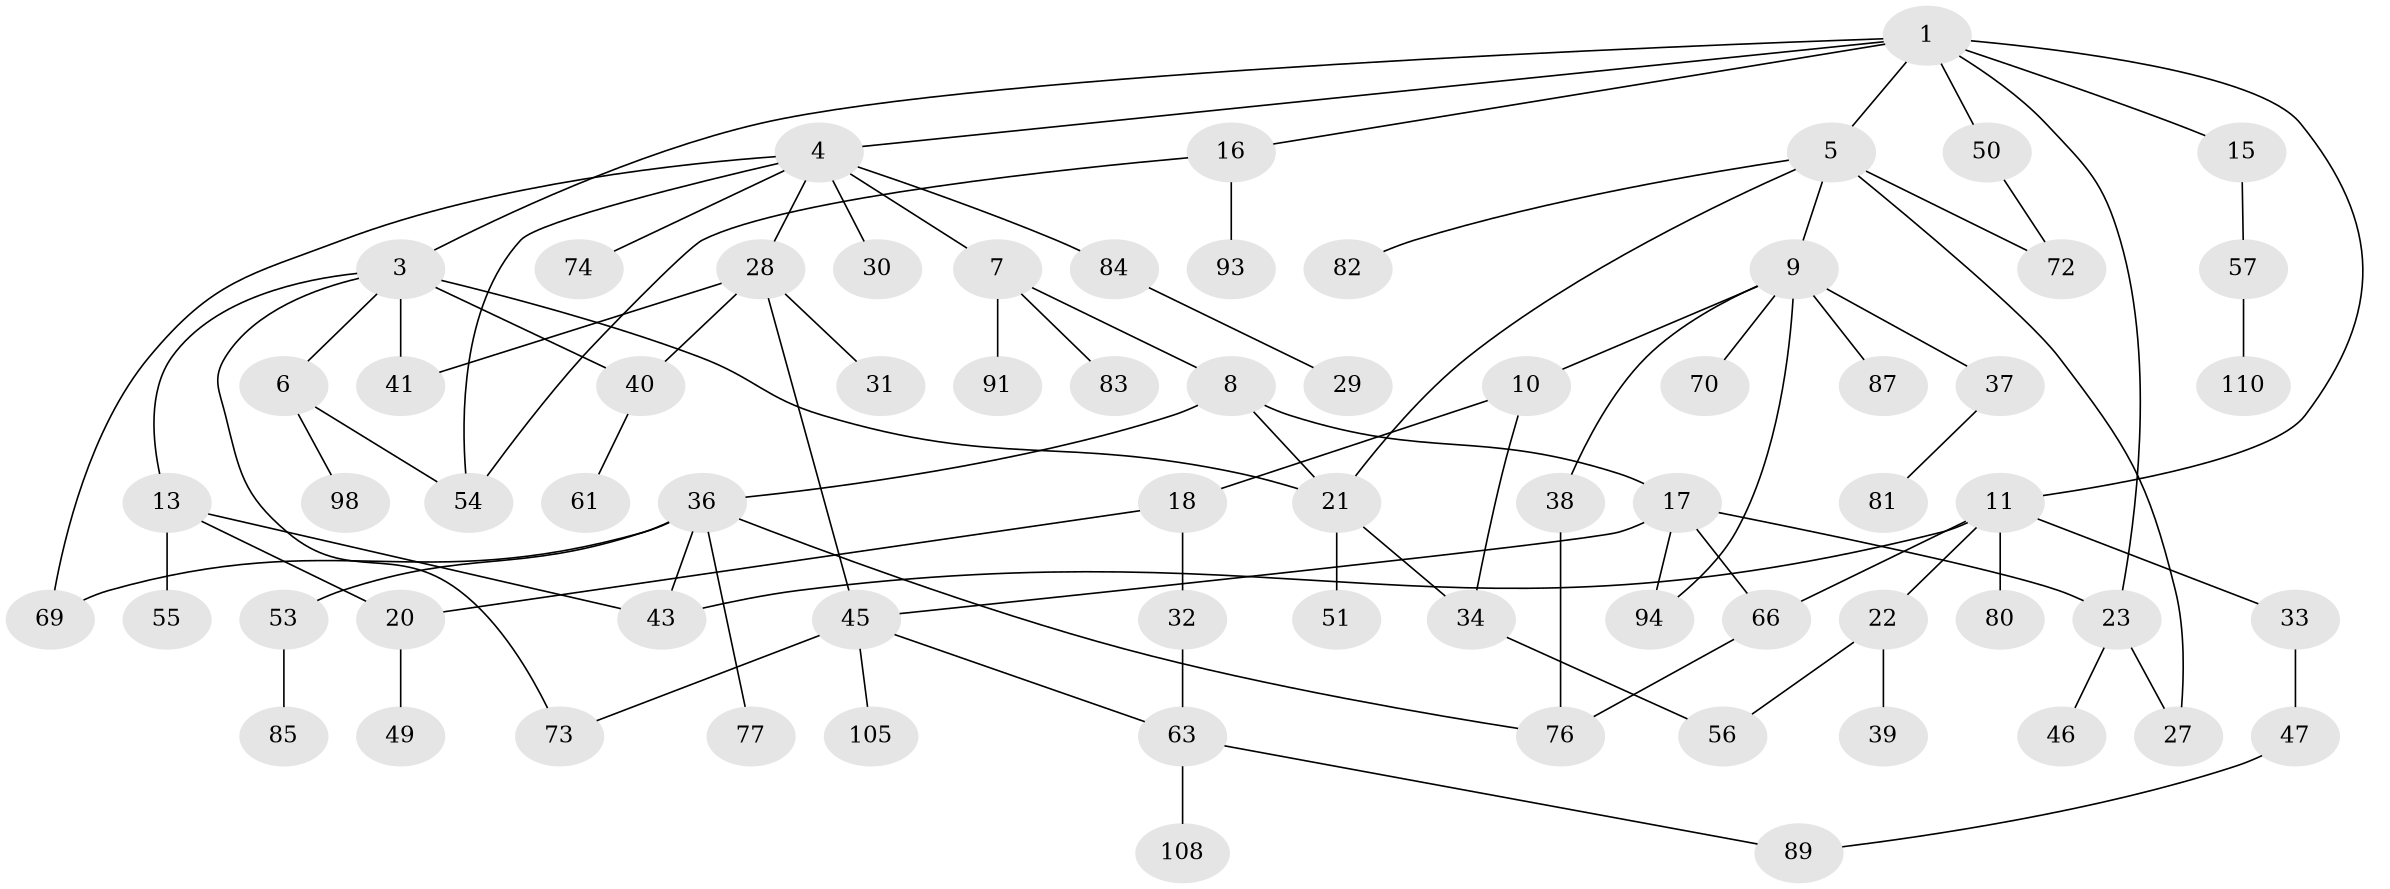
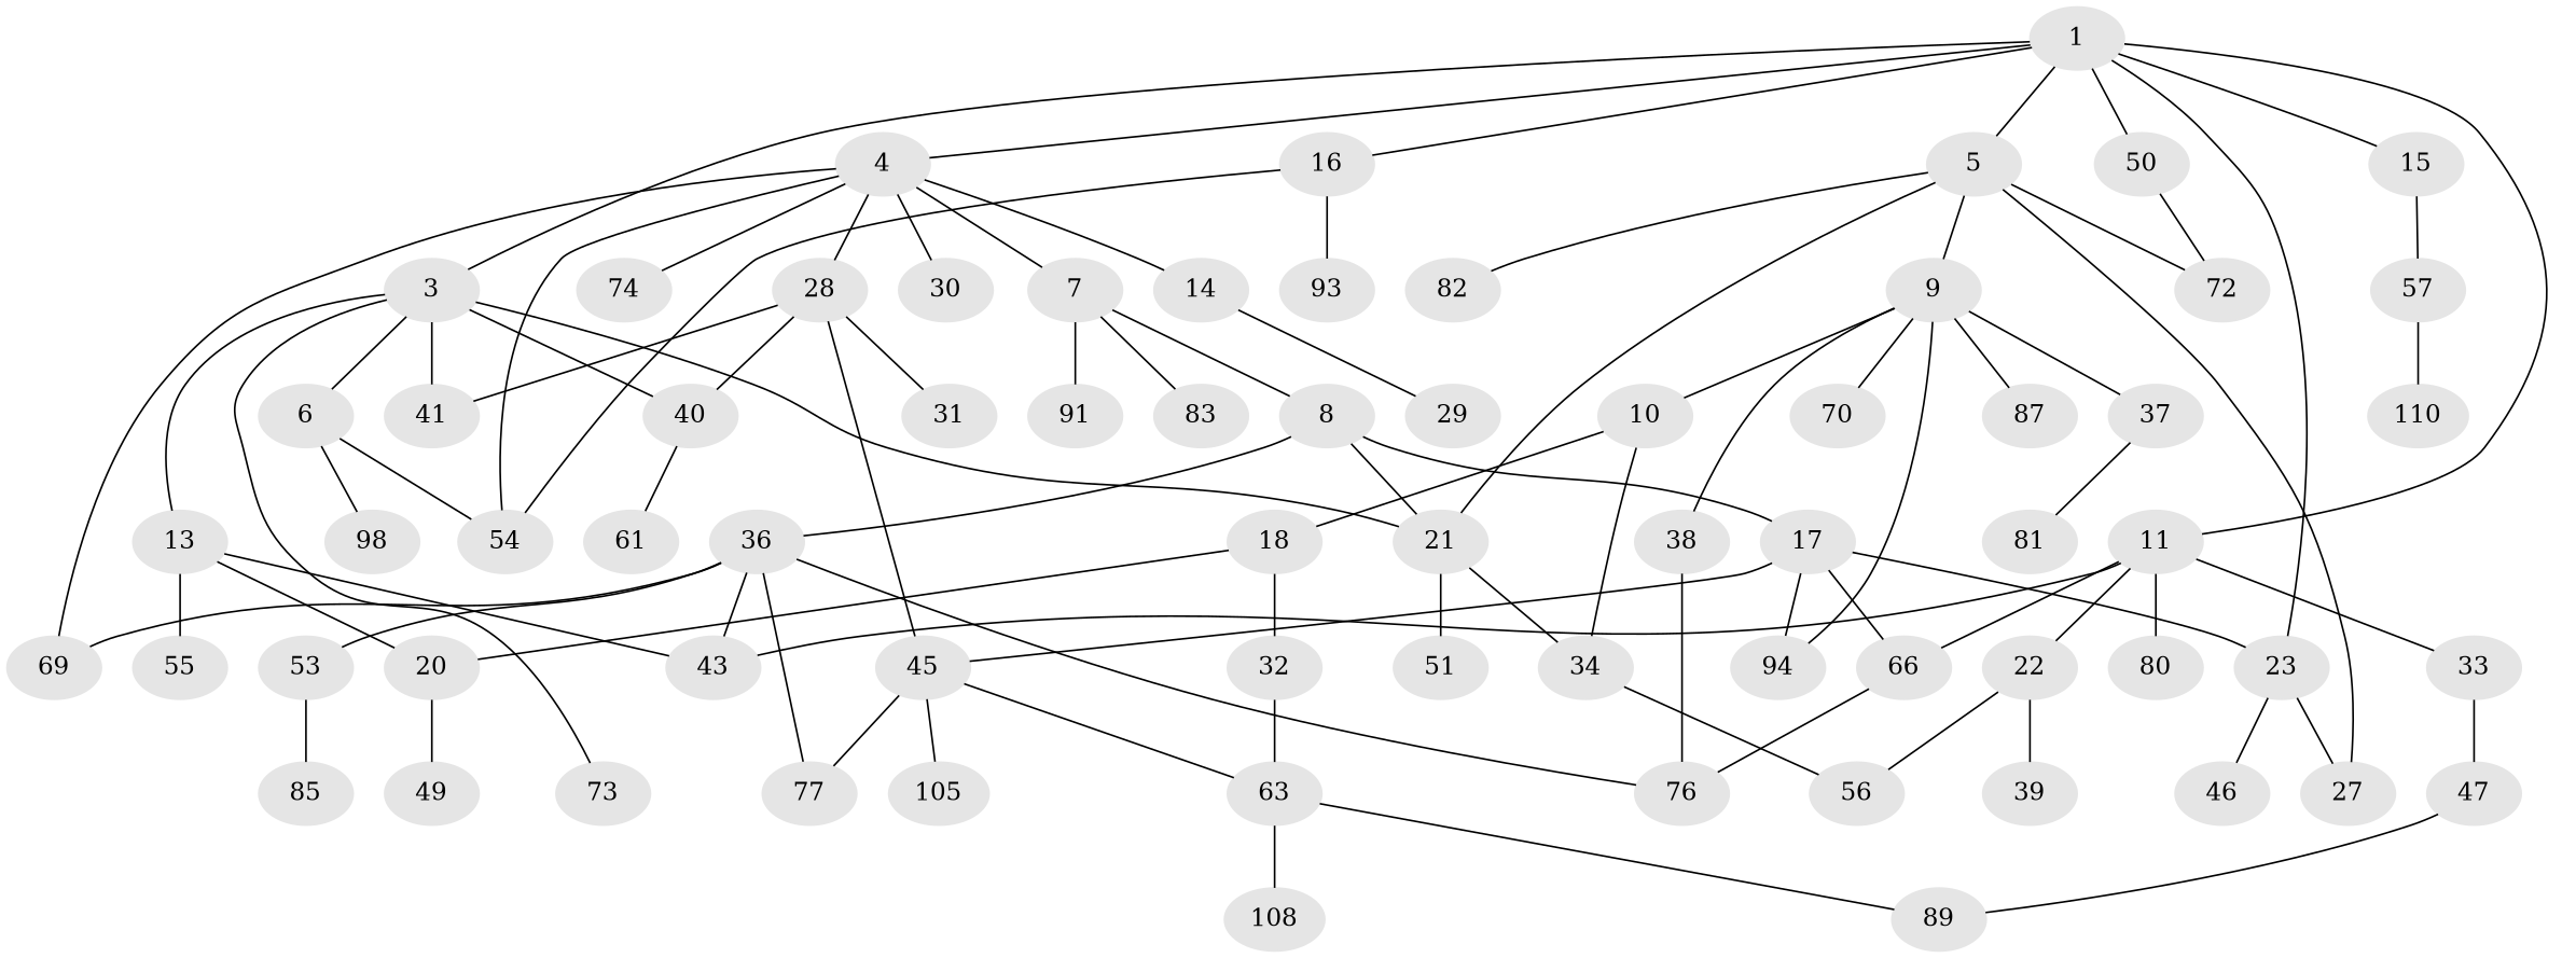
  graph {
    node [color=gray90 style=filled]
    1 [super="+2"]
    3 [super="+25"]
    4 [super="+109"]
    5 [super="+104"]
    11 [super="+19"]
    15
    16 [super="+90"]
    23 [super="+26"]
    50 [super="+92"]
    6 [super="+29"]
    13 [super="+52"]
    21 [super="+58"]
    40
    41 [super="+78"]
    73 [super="+86"]
    7
-   14 [super="+35" label=84]
+   14 [super="+35"]
    28 [super="+71"]
    30
    54
    69 [super="+102"]
    74
    9 [super="+65"]
    27 [super="+107"]
    72
    82
    22
    33
    43 [super="+94"]
    66 [super="+79"]
    80 [super="+95"]
    57 [super="+100"]
    93
    46
    98
    20
    55
    34
    51
    61 [super="+88"]
    8 [super="+101"]
    83 [super="+96"]
    91
    n44 [label=29 super="+97"]
    45
    31
    10 [super="+12"]
    37 [super="+59"]
    38 [super="+75"]
    70
    n51 [label=94]
    87
    17 [super="+44"]
    36 [super="+60"]
    53
    76 [super="+99"]
    77
    18 [super="+62"]
    81
    32 [super="+42"]
    56 [super="+64"]
    39 [super="+67"]
    47 [super="+48"]
    49
    110
    63 [super="+68"]
    105
    89
    108
    85
    1 -- 3
    1 -- 4
    1 -- 5
    1 -- 11
    1 -- 15
    1 -- 16
    1 -- 23
    1 -- 50
    3 -- 6
    3 -- 13
    3 -- 21
    3 -- 40
    3 -- 41
    3 -- 73
    4 -- 7
    4 -- 14
    4 -- 28
    4 -- 30
    4 -- 54
    4 -- 69
    4 -- 74
    5 -- 21
    5 -- 9
    5 -- 27
    5 -- 72
    5 -- 82
    11 -- 22
    11 -- 33
    11 -- 43
    11 -- 66
    11 -- 80 [weight=2]
    15 -- 57
    16 -- 54
    16 -- 93
    23 -- 27
    23 -- 46
    50 -- 72
    6 -- 54
    6 -- 98
    13 -- 43
    13 -- 20
    13 -- 55
    21 -- 34
    21 -- 51
    40 -- 61
    7 -- 8
    7 -- 83
    7 -- 91
    14 -- n44
    28 -- 40
    28 -- 41
    28 -- 45
    28 -- 31
    9 -- 10
    9 -- 37
    9 -- 38
    9 -- 70
    9 -- n51
    9 -- 87
    22 -- 56
    22 -- 39
    33 -- 47
    66 -- 76
    57 -- 110
    20 -- 49
    34 -- 56
    8 -- 21
    8 -- 17
    8 -- 36
-   45 -- 73
+   45 -- 77
    45 -- 63
    45 -- 105
    10 -- 34
    10 -- 18
    37 -- 81
    38 -- 76
    17 -- 23
    17 -- 66
    17 -- 45
    17 -- n51
    36 -- 69
    36 -- 43
    36 -- 53
    36 -- 76
    36 -- 77
    53 -- 85
    18 -- 20
    18 -- 32
    32 -- 63
    47 -- 89
    63 -- 89
    63 -- 108
  }
